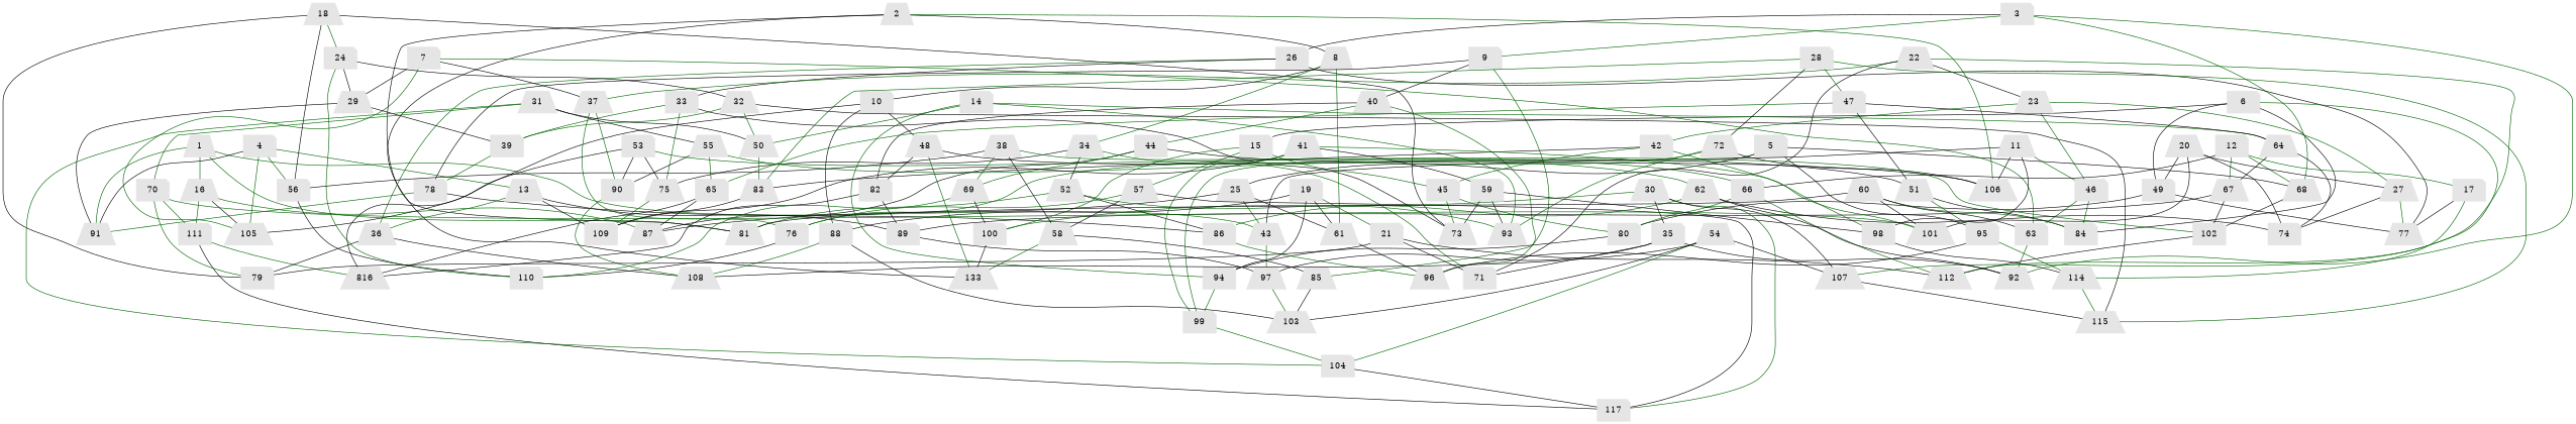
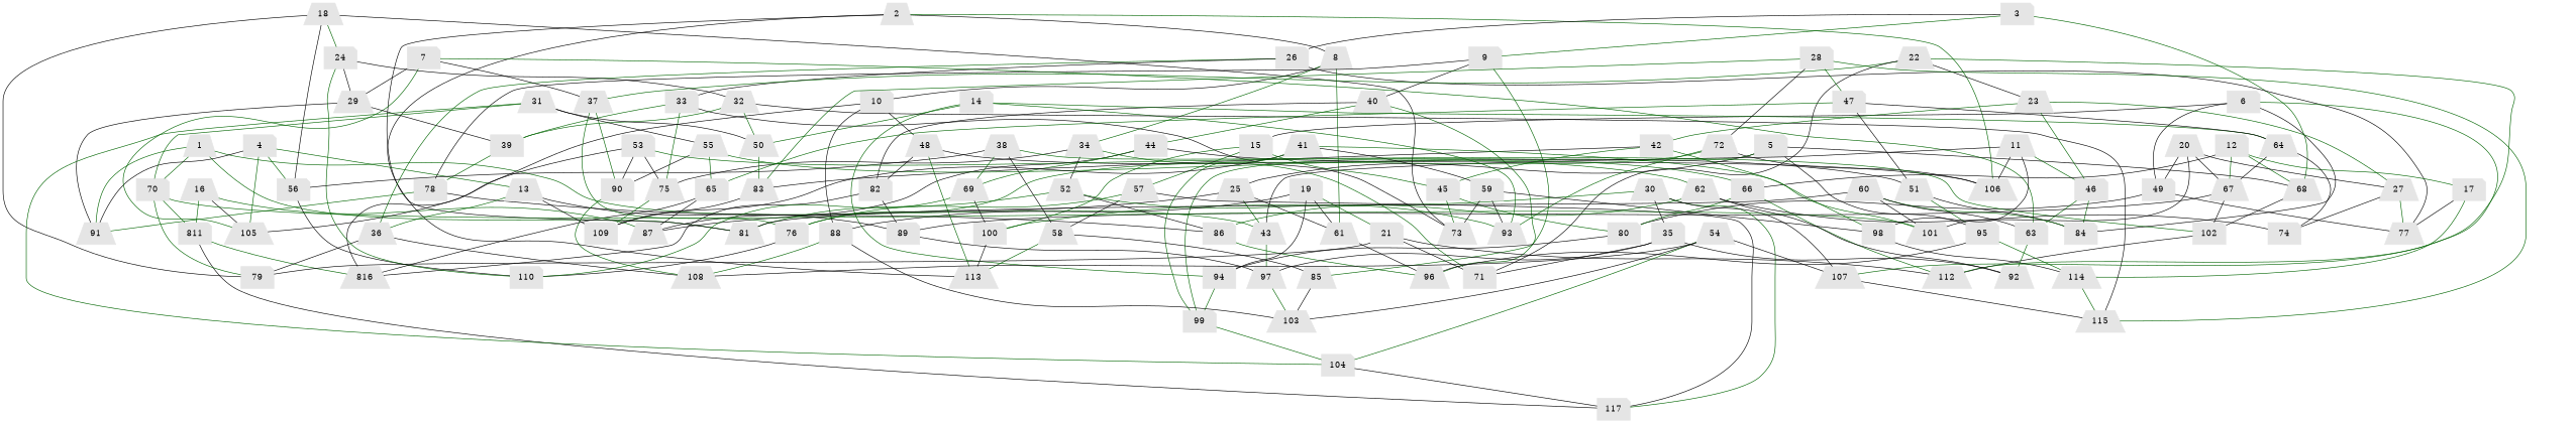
  graph {
    node [color=gray90 shape=trapezium style=filled]
    edge [color=black]
    1
    16
    43
    81
    91
    105
    87
-   111 [shape=note]
+   111 [shape=note label=811]
    97
    2
    8
    106
-   113 [label=133]
+   113
    10 [shape=note]
    34
    61
    3 [shape=note]
    9 [shape=note]
    26 [shape=note]
    68
    92
    40
    78 [shape=note]
    85
    36
    77
    33 [shape=note]
    102 [shape=note]
    4 [shape=note]
    13
    56 [shape=note]
    89 [shape=note]
    109 [shape=note]
    110 [shape=note]
    5 [shape=note]
    25
    95 [shape=note]
    99 [shape=note]
    114
    96
    104 [shape=note]
    6 [shape=note]
    15 [shape=note]
    49 [shape=note]
    84 [shape=note]
    112
    45 [shape=note]
    57
    100 [shape=note]
    80 [shape=note]
    7 [shape=note]
    29
    37
    63 [shape=note]
    39 [shape=note]
    76 [shape=note]
    90 [shape=note]
    48
    88 [shape=note]
    n60 [label=816]
    71 [shape=note]
    75
    52
    44 [shape=note]
    82 [shape=note]
    86 [shape=note]
    103
    51
    108
    11
    46 [shape=note]
    98 [shape=note]
    12 [shape=note]
    17 [shape=note]
    66 [shape=note]
    67
    79 [shape=note]
    14 [shape=note]
    50
    64
    93
    94 [shape=note]
    83
    74 [shape=note]
    73
    117 [shape=note]
    58
    115
    18
    24 [shape=note]
    32
    19 [shape=note]
    21 [shape=note]
    20
    27
    101
    22
    23
    107
    42 [shape=note]
    28 [shape=note]
    47 [shape=note]
    72
    65 [shape=note]
    30
    35 [shape=note]
    31
    55
    70 [shape=note]
    38
    69
    41
    59 [shape=note]
    53 [shape=note]
    62
    54
    60
-   1 -- 16 [color=darkgreen]
+   1 -- 70 [color=darkgreen]
    1 -- 43 [color=darkgreen]
    1 -- 81 [color=darkgreen]
    1 -- 91 [color=darkgreen]
    16 -- 105
    16 -- 87 [color=darkgreen]
    16 -- 111 [color=darkgreen]
    43 -- 97 [color=darkgreen]
    111 -- n60 [color=darkgreen]
    111 -- 117
    97 -- 103 [color=darkgreen]
    2 -- 81
    2 -- 8
    2 -- 106 [color=darkgreen]
    2 -- 113
    8 -- 10
    8 -- 34 [color=darkgreen]
    8 -- 61 [color=darkgreen]
    10 -- 48
    10 -- 88
    10 -- n60
    34 -- 71 [color=darkgreen]
    34 -- 75
    34 -- 52
    61 -- 96
    3 -- 9 [color=darkgreen]
    3 -- 26
    3 -- 68 [color=darkgreen]
-   3 -- 92 [color=darkgreen]
    9 -- 40
    9 -- 78
    9 -- 85 [color=darkgreen]
    26 -- 36 [color=darkgreen]
    26 -- 77
    26 -- 33
    68 -- 102
    40 -- 96 [color=darkgreen]
    40 -- 44 [color=darkgreen]
    40 -- 82
    78 -- 91 [color=darkgreen]
    78 -- 86
    85 -- 103
    36 -- 108
    36 -- 79
    33 -- 39 [color=darkgreen]
    33 -- 75 [color=darkgreen]
    33 -- 73
    102 -- 112
    4 -- 91
    4 -- 105 [color=darkgreen]
    4 -- 13 [color=darkgreen]
    4 -- 56 [color=darkgreen]
    13 -- 36 [color=darkgreen]
    13 -- 89
    13 -- 109
    56 -- 110
    89 -- 97
    5 -- 68
    5 -- 25
    5 -- 95
    5 -- 99 [color=darkgreen]
    25 -- 43 [color=darkgreen]
    25 -- 87
    25 -- 61
    95 -- 114 [color=darkgreen]
    95 -- 96
    99 -- 104 [color=darkgreen]
    114 -- 115 [color=darkgreen]
    104 -- 117
    6 -- 15
    6 -- 49
    6 -- 84
    6 -- 112 [color=darkgreen]
    15 -- 45 [color=darkgreen]
    15 -- 57 [color=darkgreen]
    15 -- 100 [color=darkgreen]
    49 -- 77
    49 -- 80
    45 -- 80 [color=darkgreen]
    45 -- 73 [color=darkgreen]
    57 -- 76 [color=darkgreen]
    57 -- 117
    57 -- 58
    100 -- 113
    80 -- 94
    7 -- 105 [color=darkgreen]
    7 -- 29
    7 -- 37
    7 -- 63 [color=darkgreen]
    29 -- 91
    29 -- 39
    37 -- 76 [color=darkgreen]
    37 -- 90 [color=darkgreen]
    63 -- 92 [color=darkgreen]
    39 -- 78 [color=darkgreen]
    76 -- 110
    90 -- 108 [color=darkgreen]
    48 -- 113 [color=darkgreen]
    48 -- 82
    48 -- 51
    88 -- 103
    88 -- 108 [color=darkgreen]
    75 -- 109 [color=darkgreen]
    52 -- 81 [color=darkgreen]
    52 -- 86
    52 -- 93 [color=darkgreen]
    44 -- 87
    44 -- 106
    44 -- 69 [color=darkgreen]
    82 -- 89
    82 -- n60
    86 -- 96 [color=darkgreen]
    51 -- 95 [color=darkgreen]
    51 -- 84
    11 -- 43
    11 -- 106
    11 -- 46 [color=darkgreen]
    11 -- 98
    46 -- 84 [color=darkgreen]
    46 -- 63 [color=darkgreen]
    98 -- 114
    12 -- 68 [color=darkgreen]
    12 -- 17 [color=darkgreen]
    12 -- 66
    12 -- 67 [color=darkgreen]
    17 -- 77
    17 -- 114 [color=darkgreen]
    66 -- 112 [color=darkgreen]
    66 -- 80 [color=darkgreen]
    67 -- 102
    67 -- 89
    14 -- 50 [color=darkgreen]
    14 -- 64 [color=darkgreen]
    14 -- 93 [color=darkgreen]
    14 -- 94 [color=darkgreen]
    50 -- 83 [color=darkgreen]
    64 -- 67
    64 -- 74
    94 -- 99 [color=darkgreen]
    83 -- 109
    58 -- 113 [color=darkgreen]
    58 -- 85
    18 -- 56
    18 -- 79
    18 -- 73
    18 -- 24 [color=darkgreen]
    24 -- 110 [color=darkgreen]
    24 -- 29
    24 -- 32
    32 -- 39 [color=darkgreen]
    32 -- 50 [color=darkgreen]
    32 -- 115
    19 -- 61
    19 -- 88
    19 -- 94
    19 -- 21 [color=darkgreen]
    21 -- 112
    21 -- 71
    21 -- 79
    20 -- 49
-   20 -- 74
+   20 -- 67
    20 -- 27
    20 -- 101
    27 -- 77 [color=darkgreen]
    27 -- 74
    22 -- 37 [color=darkgreen]
    22 -- 71
    22 -- 23
    22 -- 107 [color=darkgreen]
    23 -- 46 [color=darkgreen]
    23 -- 27 [color=darkgreen]
    23 -- 42 [color=darkgreen]
    107 -- 115
    42 -- 45 [color=darkgreen]
    42 -- 98 [color=darkgreen]
    42 -- 83
    28 -- 83 [color=darkgreen]
    28 -- 115 [color=darkgreen]
    28 -- 47 [color=darkgreen]
    28 -- 72
    47 -- 51
    47 -- 64
    47 -- 65 [color=darkgreen]
    72 -- 106
    72 -- 76 [color=darkgreen]
    72 -- 93 [color=darkgreen]
    65 -- 87
    65 -- n60
    30 -- 100 [color=darkgreen]
    30 -- 117 [color=darkgreen]
    30 -- 107
    30 -- 35
    35 -- 97
    35 -- 92
    35 -- 71
    31 -- 104 [color=darkgreen]
    31 -- 50
    31 -- 55
    31 -- 70 [color=darkgreen]
    55 -- 90
    55 -- 66 [color=darkgreen]
    55 -- 65 [color=darkgreen]
    70 -- 111 [color=darkgreen]
    70 -- 79 [color=darkgreen]
    70 -- 101 [color=darkgreen]
    38 -- 102 [color=darkgreen]
    38 -- 56
    38 -- 58
    38 -- 69 [color=darkgreen]
    69 -- 110 [color=darkgreen]
    69 -- 100
    41 -- 109
    41 -- 99 [color=darkgreen]
    41 -- 101 [color=darkgreen]
    41 -- 59
    59 -- 98
    59 -- 93
    59 -- 73
    53 -- 105
    53 -- 90
    53 -- 75
    53 -- 62 [color=darkgreen]
    62 -- 92
    62 -- 86 [color=darkgreen]
    62 -- 74
    54 -- 104 [color=darkgreen]
    54 -- 103
    54 -- 108
    54 -- 107
    60 -- 81
    60 -- 84 [color=darkgreen]
    60 -- 63
    60 -- 101
  }
